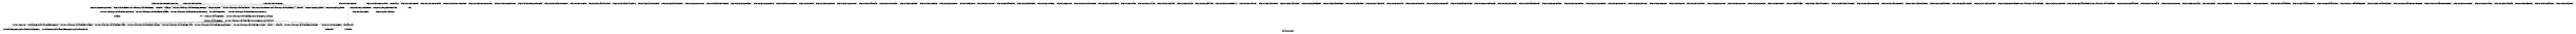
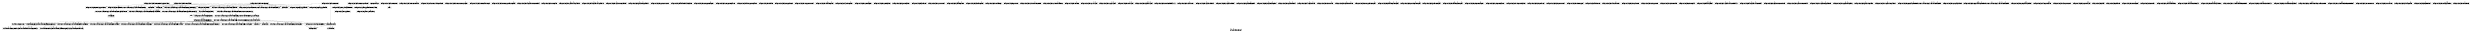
  digraph {
    label="Call graph: fix_store_force.ll"
    node [shape=record]
    n1 [label="{_ZN9LAMMPS_NS13FixStoreForceC2EPNS_6LAMMPSEiPPc}"]
    n2 [label="{_ZN9LAMMPS_NS3FixC2EPNS_6LAMMPSEiPPc}"]
    n3 [label="{_ZNSaIcEC1Ev}"]
    n4 [label="{_ZNSt7__cxx1112basic_stringIcSt11char_traitsIcESaIcEEC2IS3_EEPKcRKS3_}"]
    n5 [label="{_ZN9LAMMPS_NS3FixD2Ev}"]
    n6 [label="{_ZN9LAMMPS_NS5Error3allERKNSt7__cxx1112basic_stringIcSt11char_traitsIcESaIcEEEiS8_}"]
    n7 [label="{_ZNSaIcED1Ev}"]
    n8 [label="{_ZNSt7__cxx1112basic_stringIcSt11char_traitsIcESaIcEE13_M_local_dataEv}"]
    n9 [label="{_ZNSt7__cxx1112basic_stringIcSt11char_traitsIcESaIcEE12_Alloc_hiderC1EPcRKS3_}"]
    n10 [label="{_ZNSt11char_traitsIcE6lengthEPKc}"]
    n11 [label="{_ZNSt7__cxx1112basic_stringIcSt11char_traitsIcESaIcEE12_M_constructIPKcEEvT_S8_}"]
    n12 [label="{_ZNSt7__cxx1112basic_stringIcSt11char_traitsIcESaIcEE12_Alloc_hiderD2Ev}"]
    n13 [label="{_ZN9LAMMPS_NS6Memory6createIdEEPPT_RS4_iiPKc}"]
    n14 [label="{_ZN9LAMMPS_NS6Memory7smallocElPKc}"]
    n15 [label="{_ZNSt7__cxx1112basic_stringIcSt11char_traitsIcESaIcEED1Ev}"]
    n16 [label="{_ZN9__gnu_cxx11char_traitsIcE6lengthEPKc}"]
    n17 [label="{strlen}"]
    n18 [label="{_ZNSt7__cxx1112basic_stringIcSt11char_traitsIcESaIcEE16_M_construct_auxIPKcEEvT_S8_St12__false_type}"]
    n19 [label="{_ZNSaIcED2Ev}"]
    n20 [label="{_ZN9__gnu_cxx11char_traitsIcE2eqERKcS3_}"]
    n21 [label="{_ZNSt7__cxx1112basic_stringIcSt11char_traitsIcESaIcEE12_M_constructIPKcEEvT_S8_St20forward_iterator_tag}"]
    n22 [label="{_ZN9LAMMPS_NS13FixStoreForce4initEv}"]
    n23 [label="{_ZN9LAMMPS_NS5utils8strmatchERKNSt7__cxx1112basic_stringIcSt11char_traitsIcESaIcEEES8_}"]
    n24 [label="{__dynamic_cast}"]
    n25 [label="{__gxx_personality_v0}"]
    n26 [label="{_ZN9LAMMPS_NS13FixStoreForceD2Ev}"]
    n27 [label="{_ZN9LAMMPS_NS6Memory7destroyIdEEvRPPT_}"]
    n28 [label="{__clang_call_terminate}"]
    n29 [label="{_ZN9LAMMPS_NS6Memory5sfreeEPv}"]
    n30 [label="{__cxa_begin_catch}"]
    n31 [label="{_ZSt9terminatev}"]
    n32 [label="{_ZN9LAMMPS_NS13FixStoreForceD0Ev}"]
    n33 [label="{_ZdlPv}"]
    n34 [label="{_ZN9LAMMPS_NS13FixStoreForce7setmaskEv}"]
    n35 [label="{_ZN9LAMMPS_NS13FixStoreForce14min_post_forceEi}"]
    n36 [label="{_ZN9LAMMPS_NS13FixStoreForce12memory_usageEv}"]
    n37 [label="{_ZN9LAMMPS_NS13FixStoreForce5setupEi}"]
    n38 [label="{_ZN9LAMMPS_NS5Respa13copy_f_flevelEi}"]
    n39 [label="{_ZN9LAMMPS_NS5Respa13copy_flevel_fEi}"]
    n40 [label="{_ZN9LAMMPS_NS13FixStoreForce9min_setupEi}"]
    n41 [label="{_ZN9LAMMPS_NS13FixStoreForce10post_forceEi}"]
    n42 [label="{_ZN9LAMMPS_NS13FixStoreForce16post_force_respaEiii}"]
    n43 [label="{_ZN9LAMMPS_NS3Fix19unpack_reverse_commEiPiPd}"]
    n44 [label="{_ZN9LAMMPS_NS3Fix10reset_gridEv}"]
    n45 [label="{_ZN9LAMMPS_NS3Fix17pack_forward_gridEiPviPi}"]
    n46 [label="{_ZN9LAMMPS_NS3Fix19unpack_forward_gridEiPviPi}"]
    n47 [label="{_ZN9LAMMPS_NS3Fix17pack_reverse_gridEiPviPi}"]
    n48 [label="{_ZN9LAMMPS_NS3Fix15pack_remap_gridEiPviPi}"]
    n49 [label="{_ZN9LAMMPS_NS3Fix16post_constructorEv}"]
    n50 [label="{_ZN9LAMMPS_NS3Fix9init_listEiPNS_9NeighListE}"]
    n51 [label="{_ZN9LAMMPS_NS3Fix18setup_pre_exchangeEv}"]
    n52 [label="{_ZN9LAMMPS_NS3Fix18setup_pre_neighborEv}"]
    n53 [label="{_ZN9LAMMPS_NS3Fix19setup_post_neighborEv}"]
    n54 [label="{_ZN9LAMMPS_NS3Fix7min_dofEv}"]
    n55 [label="{_ZN9LAMMPS_NS3Fix15setup_pre_forceEi}"]
    n56 [label="{_ZN9LAMMPS_NS3Fix17setup_pre_reverseEii}"]
    n57 [label="{_ZN9LAMMPS_NS3Fix17initial_integrateEi}"]
    n58 [label="{_ZN9LAMMPS_NS3Fix14post_integrateEv}"]
    n59 [label="{_ZN9LAMMPS_NS3Fix12pre_exchangeEv}"]
    n60 [label="{_ZN9LAMMPS_NS3Fix12pre_neighborEv}"]
    n61 [label="{_ZN9LAMMPS_NS3Fix13post_neighborEv}"]
    n62 [label="{_ZN9LAMMPS_NS3Fix9pre_forceEi}"]
    n63 [label="{_ZN9LAMMPS_NS3Fix11pre_reverseEii}"]
    n64 [label="{_ZN9LAMMPS_NS3Fix15final_integrateEv}"]
    n65 [label="{_ZN9LAMMPS_NS3Fix15fused_integrateEi}"]
    n66 [label="{_ZN9LAMMPS_NS3Fix11end_of_stepEv}"]
    n67 [label="{_ZN9LAMMPS_NS3Fix8post_runEv}"]
    n68 [label="{_ZN9LAMMPS_NS3Fix13write_restartEP8_IO_FILE}"]
    n69 [label="{_ZN9LAMMPS_NS3Fix18write_restart_fileEPKc}"]
    n70 [label="{_ZN9LAMMPS_NS3Fix7restartEPc}"]
    n71 [label="{_ZN9LAMMPS_NS3Fix11grow_arraysEi}"]
    n72 [label="{_ZN9LAMMPS_NS3Fix11copy_arraysEiii}"]
    n73 [label="{_ZN9LAMMPS_NS3Fix10set_arraysEi}"]
    n74 [label="{_ZN9LAMMPS_NS3Fix13update_arraysEii}"]
    n75 [label="{_ZN9LAMMPS_NS3Fix12set_moleculeEiiiPdS1_S1_}"]
    n76 [label="{_ZN9LAMMPS_NS3Fix11clear_bonusEv}"]
    n77 [label="{_ZN9LAMMPS_NS3Fix11pack_borderEiPiPd}"]
    n78 [label="{_ZN9LAMMPS_NS3Fix13unpack_borderEiiPd}"]
    n79 [label="{_ZN9LAMMPS_NS3Fix13pack_exchangeEiPd}"]
    n80 [label="{_ZN9LAMMPS_NS3Fix15unpack_exchangeEiPd}"]
    n81 [label="{_ZN9LAMMPS_NS3Fix12pack_restartEiPd}"]
    n82 [label="{_ZN9LAMMPS_NS3Fix14unpack_restartEii}"]
    n83 [label="{_ZN9LAMMPS_NS3Fix12size_restartEi}"]
    n84 [label="{_ZN9LAMMPS_NS3Fix15maxsize_restartEv}"]
    n85 [label="{_ZN9LAMMPS_NS3Fix21setup_pre_force_respaEii}"]
    n86 [label="{_ZN9LAMMPS_NS3Fix23initial_integrate_respaEiii}"]
    n87 [label="{_ZN9LAMMPS_NS3Fix20post_integrate_respaEii}"]
    n88 [label="{_ZN9LAMMPS_NS3Fix15pre_force_respaEiii}"]
    n89 [label="{_ZN9LAMMPS_NS3Fix21final_integrate_respaEii}"]
    n90 [label="{_ZN9LAMMPS_NS3Fix16min_pre_exchangeEv}"]
    n91 [label="{_ZN9LAMMPS_NS3Fix16min_pre_neighborEv}"]
    n92 [label="{_ZN9LAMMPS_NS3Fix17min_post_neighborEv}"]
    n93 [label="{_ZN9LAMMPS_NS3Fix13min_pre_forceEi}"]
    n94 [label="{_ZN9LAMMPS_NS3Fix15min_pre_reverseEii}"]
    n95 [label="{_ZN9LAMMPS_NS3Fix10min_energyEPd}"]
    n96 [label="{_ZN9LAMMPS_NS3Fix9min_storeEv}"]
    n97 [label="{_ZN9LAMMPS_NS3Fix14min_clearstoreEv}"]
    n98 [label="{_ZN9LAMMPS_NS3Fix13min_pushstoreEv}"]
    n99 [label="{_ZN9LAMMPS_NS3Fix12min_popstoreEv}"]
    n100 [label="{_ZN9LAMMPS_NS3Fix13min_reset_refEv}"]
    n101 [label="{_ZN9LAMMPS_NS3Fix8min_stepEdPd}"]
    n102 [label="{_ZN9LAMMPS_NS3Fix9max_alphaEPd}"]
    n103 [label="{_ZN9LAMMPS_NS3Fix17pack_forward_commEiPiPdiS1_}"]
    n104 [label="{_ZN9LAMMPS_NS3Fix19unpack_forward_commEiiPd}"]
    n105 [label="{_ZN9LAMMPS_NS3Fix22pack_reverse_comm_sizeEii}"]
    n106 [label="{_ZN9LAMMPS_NS3Fix17pack_reverse_commEiiPd}"]
    n107 [label="{_ZN9LAMMPS_NS3Fix17unpack_remap_gridEiPviPi}"]
    n108 [label="{_ZN9LAMMPS_NS3Fix16unpack_read_gridEiPc}"]
    n109 [label="{_ZN9LAMMPS_NS3Fix15pack_write_gridEiPv}"]
    n110 [label="{_ZN9LAMMPS_NS3Fix17unpack_write_gridEiPvPi}"]
    n111 [label="{_ZN9LAMMPS_NS3Fix16get_grid_by_nameERKNSt7__cxx1112basic_stringIcSt11char_traitsIcESaIcEEERi}"]
    n112 [label="{_ZN9LAMMPS_NS3Fix17get_grid_by_indexEi}"]
    n113 [label="{_ZN9LAMMPS_NS3Fix20get_griddata_by_nameEiRKNSt7__cxx1112basic_stringIcSt11char_traitsIcESaIcEEERi}"]
    n114 [label="{_ZN9LAMMPS_NS3Fix21get_griddata_by_indexEi}"]
    n115 [label="{_ZN9LAMMPS_NS3Fix14compute_scalarEv}"]
    n116 [label="{_ZN9LAMMPS_NS3Fix14compute_vectorEi}"]
    n117 [label="{_ZN9LAMMPS_NS3Fix13compute_arrayEii}"]
    n118 [label="{_ZN9LAMMPS_NS3Fix3dofEi}"]
    n119 [label="{_ZN9LAMMPS_NS3Fix6deformEi}"]
    n120 [label="{_ZN9LAMMPS_NS3Fix12reset_targetEd}"]
    n121 [label="{_ZN9LAMMPS_NS3Fix8reset_dtEv}"]
    n122 [label="{_ZN9LAMMPS_NS3Fix16read_data_headerEPc}"]
    n123 [label="{_ZN9LAMMPS_NS3Fix17read_data_sectionEPciS1_i}"]
    n124 [label="{_ZN9LAMMPS_NS3Fix20read_data_skip_linesEPc}"]
    n125 [label="{_ZN9LAMMPS_NS3Fix17write_data_headerEP8_IO_FILEi}"]
+   n126 [label="{_ZN9LAMMPS_NS3Fix23write_data_section_sizeEiRiS1_}"]
    n127 [label="{_ZN9LAMMPS_NS3Fix23write_data_section_packEiPPd}"]
    n128 [label="{_ZN9LAMMPS_NS3Fix26write_data_section_keywordEiP8_IO_FILE}"]
    n129 [label="{_ZN9LAMMPS_NS3Fix18write_data_sectionEiP8_IO_FILEiPPdi}"]
    n130 [label="{_ZN9LAMMPS_NS3Fix13zero_momentumEv}"]
    n131 [label="{_ZN9LAMMPS_NS3Fix13zero_rotationEv}"]
    n132 [label="{_ZN9LAMMPS_NS3Fix15rebuild_specialEv}"]
    n133 [label="{_ZN9LAMMPS_NS3Fix5imageERPiRPPd}"]
    n134 [label="{_ZN9LAMMPS_NS3Fix12modify_paramEiPPc}"]
    n135 [label="{_ZN9LAMMPS_NS3Fix7extractEPKcRi}"]
    n136 [label="{_ZN9__gnu_cxx17__is_null_pointerIKcEEbPT_}"]
    n137 [label="{_ZSt19__throw_logic_errorPKc}"]
    n138 [label="{_ZSt8distanceIPKcENSt15iterator_traitsIT_E15difference_typeES3_S3_}"]
    n139 [label="{_ZNSt7__cxx1112basic_stringIcSt11char_traitsIcESaIcEE9_M_createERmm}"]
    n140 [label="{_ZNSt7__cxx1112basic_stringIcSt11char_traitsIcESaIcEE7_M_dataEPc}"]
    n141 [label="{_ZNSt7__cxx1112basic_stringIcSt11char_traitsIcESaIcEE11_M_capacityEm}"]
    n142 [label="{_ZNKSt7__cxx1112basic_stringIcSt11char_traitsIcESaIcEE7_M_dataEv}"]
    n143 [label="{_ZNSt7__cxx1112basic_stringIcSt11char_traitsIcESaIcEE13_S_copy_charsEPcPKcS7_}"]
    n144 [label="{_ZNSt7__cxx1112basic_stringIcSt11char_traitsIcESaIcEE10_M_disposeEv}"]
    n145 [label="{__cxa_rethrow}"]
    n146 [label="{__cxa_end_catch}"]
    n147 [label="{_ZNSt7__cxx1112basic_stringIcSt11char_traitsIcESaIcEE13_M_set_lengthEm}"]
    n148 [label="{_ZSt19__iterator_categoryIPKcENSt15iterator_traitsIT_E17iterator_categoryERKS3_}"]
    n149 [label="{_ZSt10__distanceIPKcENSt15iterator_traitsIT_E15difference_typeES3_S3_St26random_access_iterator_tag}"]
    n1 -> n2
    n1 -> n3
    n1 -> n4
    n1 -> n5
    n1 -> n6
    n1 -> n7
    n4 -> n8
    n4 -> n9
    n4 -> n10
    n4 -> n11
    n4 -> n12
    n10 -> n16
    n10 -> n17
    n11 -> n18
    n12 -> n19
    n13 -> n14
    n16 -> n20
    n18 -> n21
    n21 -> n28
    n21 -> n30
    n21 -> n136
    n21 -> n137
    n21 -> n138
    n21 -> n139
    n21 -> n140
    n21 -> n141
    n21 -> n142
    n21 -> n143
    n21 -> n144
    n21 -> n145
    n21 -> n146
    n21 -> n147
    n22 -> n3
    n22 -> n4
    n22 -> n7
    n22 -> n15
    n22 -> n23
    n22 -> n24
    n26 -> n5
    n26 -> n27
    n26 -> n28
    n27 -> n29
    n28 -> n30
    n28 -> n31
    n32 -> n33
    n37 -> n3
    n37 -> n4
    n37 -> n15
    n37 -> n23
    n37 -> n24
    n37 -> n38
    n37 -> n39
    n41 -> n13
    n41 -> n27
    n138 -> n148
    n138 -> n149
  }
